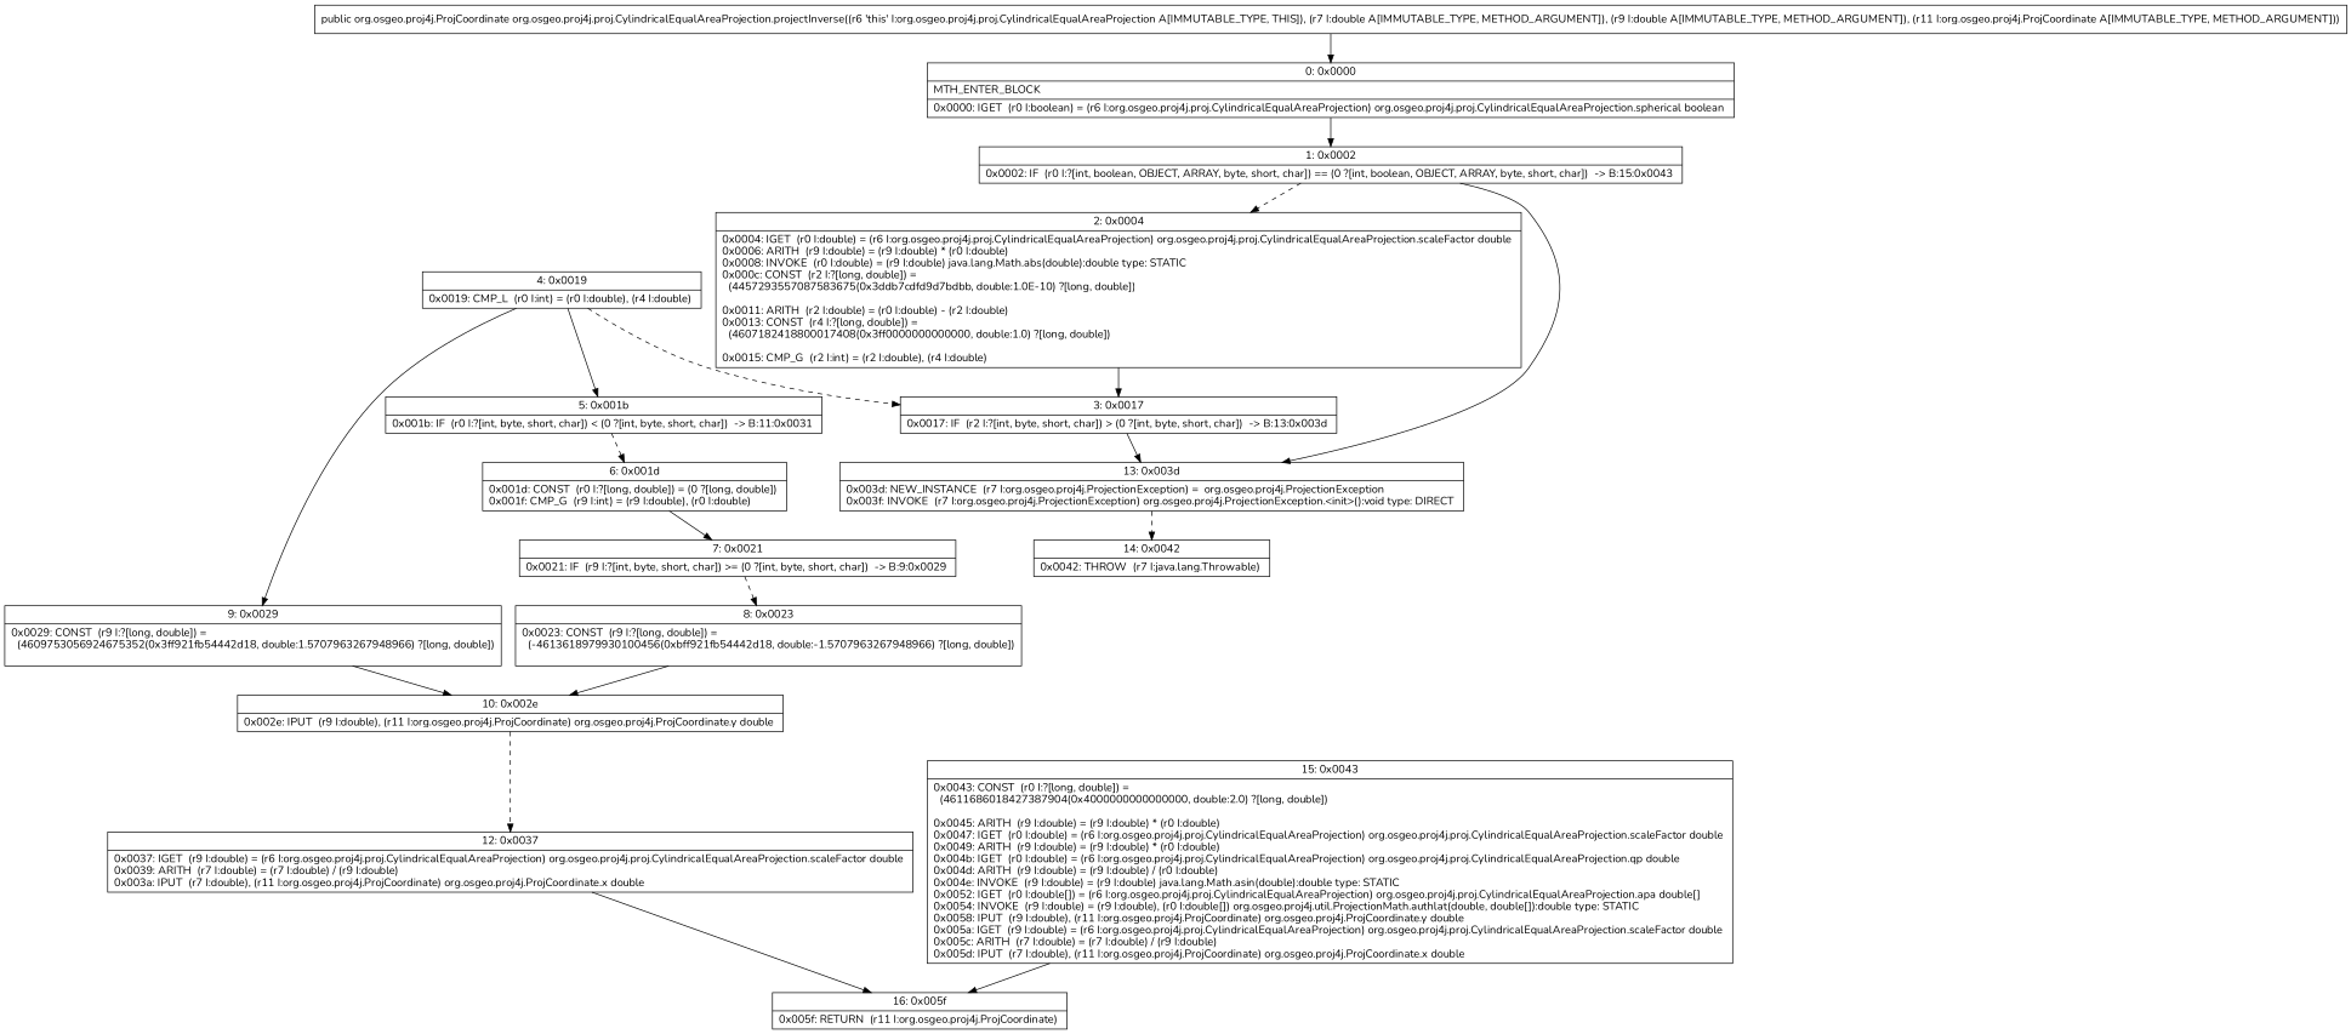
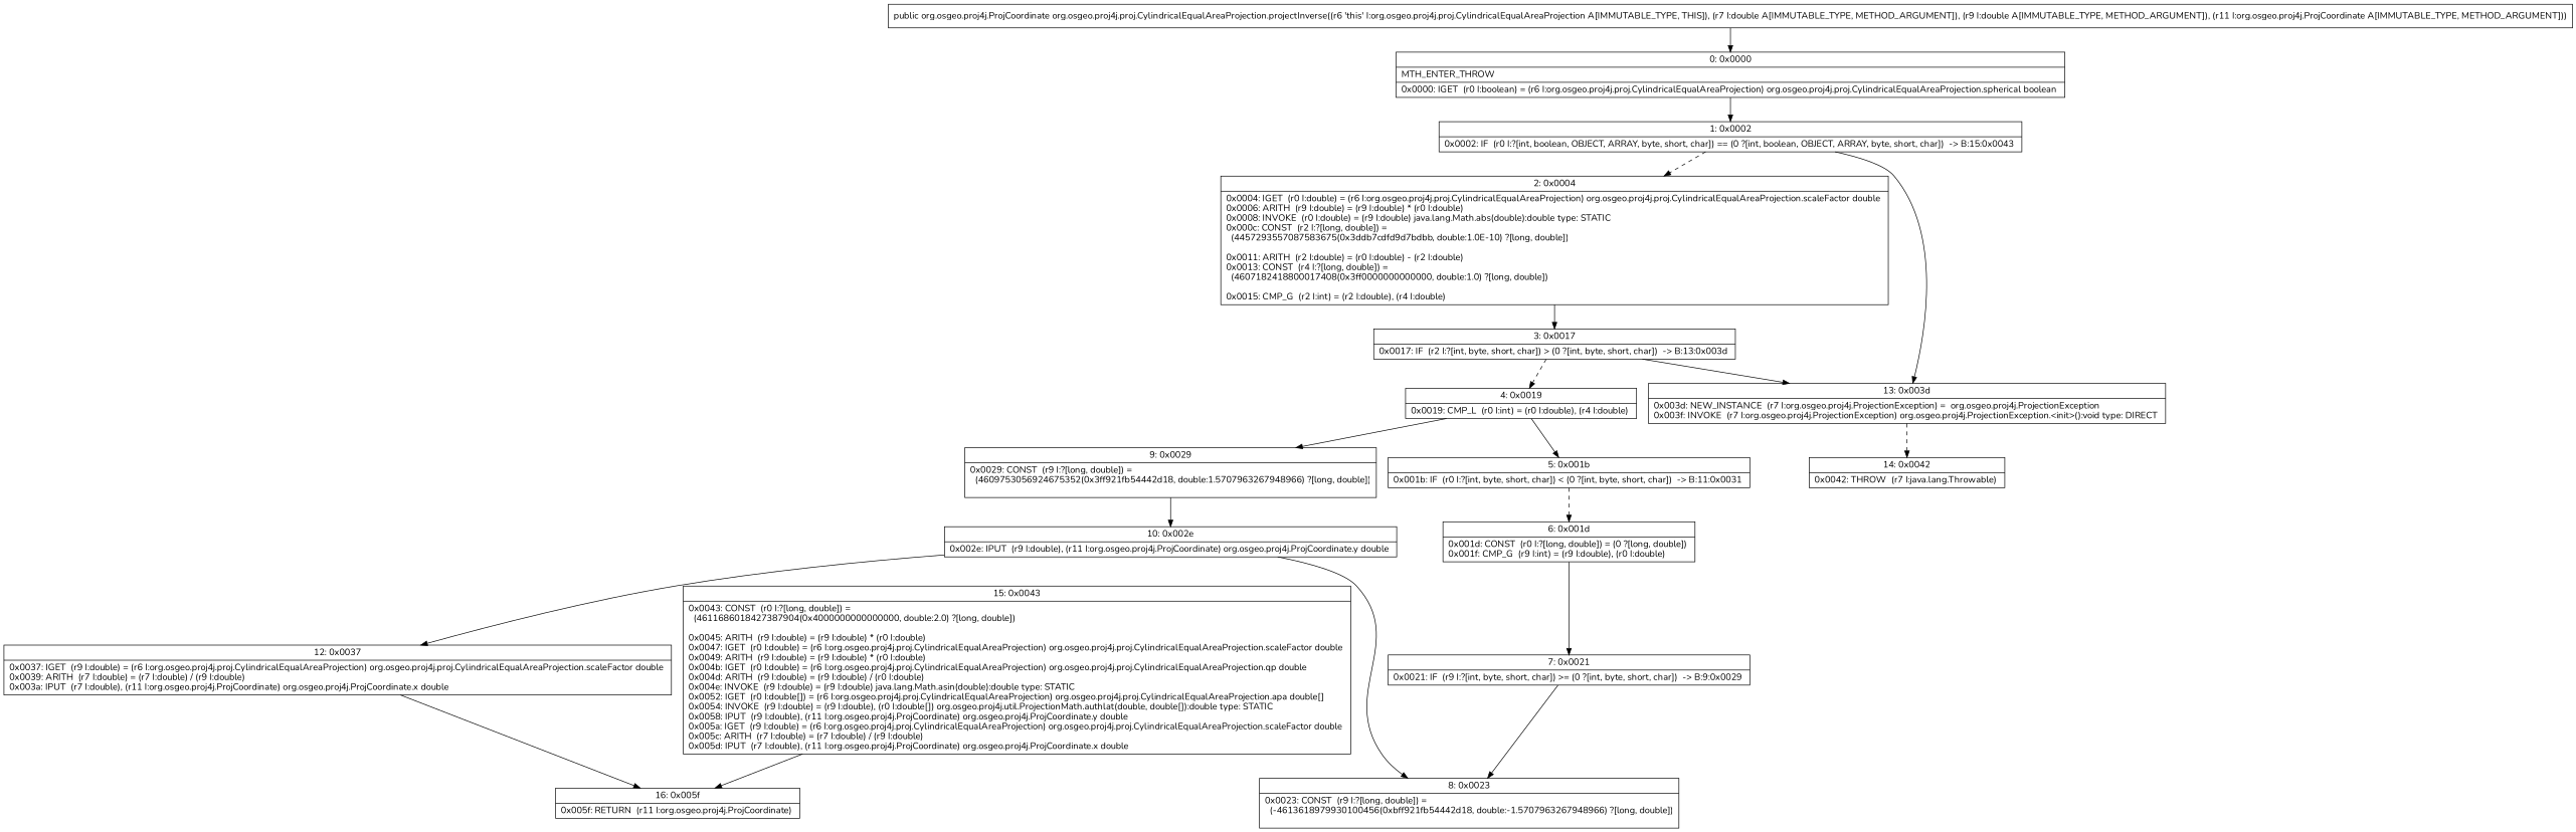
  digraph {
    fontname=Nunito
    node [fontname=Nunito shape=record]
    edge [fontname=Nunito]
-   n1 [label="{0\:\ 0x0000|MTH_ENTER_BLOCK\l|0x0000: IGET  (r0 I:boolean) = (r6 I:org.osgeo.proj4j.proj.CylindricalEqualAreaProjection) org.osgeo.proj4j.proj.CylindricalEqualAreaProjection.spherical boolean \l}"]
+   n1 [label="{0\:\ 0x0000|MTH_ENTER_THROW\l|0x0000: IGET  (r0 I:boolean) = (r6 I:org.osgeo.proj4j.proj.CylindricalEqualAreaProjection) org.osgeo.proj4j.proj.CylindricalEqualAreaProjection.spherical boolean \l}"]
    n2 [label="{1\:\ 0x0002|0x0002: IF  (r0 I:?[int, boolean, OBJECT, ARRAY, byte, short, char]) == (0 ?[int, boolean, OBJECT, ARRAY, byte, short, char])  \-\> B:15:0x0043 \l}"]
    n3 [label="{2\:\ 0x0004|0x0004: IGET  (r0 I:double) = (r6 I:org.osgeo.proj4j.proj.CylindricalEqualAreaProjection) org.osgeo.proj4j.proj.CylindricalEqualAreaProjection.scaleFactor double \l0x0006: ARITH  (r9 I:double) = (r9 I:double) * (r0 I:double) \l0x0008: INVOKE  (r0 I:double) = (r9 I:double) java.lang.Math.abs(double):double type: STATIC \l0x000c: CONST  (r2 I:?[long, double]) = \l  (4457293557087583675(0x3ddb7cdfd9d7bdbb, double:1.0E\-10) ?[long, double])\l \l0x0011: ARITH  (r2 I:double) = (r0 I:double) \- (r2 I:double) \l0x0013: CONST  (r4 I:?[long, double]) = \l  (4607182418800017408(0x3ff0000000000000, double:1.0) ?[long, double])\l \l0x0015: CMP_G  (r2 I:int) = (r2 I:double), (r4 I:double) \l}"]
    n4 [label="{13\:\ 0x003d|0x003d: NEW_INSTANCE  (r7 I:org.osgeo.proj4j.ProjectionException) =  org.osgeo.proj4j.ProjectionException \l0x003f: INVOKE  (r7 I:org.osgeo.proj4j.ProjectionException) org.osgeo.proj4j.ProjectionException.\<init\>():void type: DIRECT \l}"]
    n5 [label="{3\:\ 0x0017|0x0017: IF  (r2 I:?[int, byte, short, char]) \> (0 ?[int, byte, short, char])  \-\> B:13:0x003d \l}"]
    n6 [label="{15\:\ 0x0043|0x0043: CONST  (r0 I:?[long, double]) = \l  (4611686018427387904(0x4000000000000000, double:2.0) ?[long, double])\l \l0x0045: ARITH  (r9 I:double) = (r9 I:double) * (r0 I:double) \l0x0047: IGET  (r0 I:double) = (r6 I:org.osgeo.proj4j.proj.CylindricalEqualAreaProjection) org.osgeo.proj4j.proj.CylindricalEqualAreaProjection.scaleFactor double \l0x0049: ARITH  (r9 I:double) = (r9 I:double) * (r0 I:double) \l0x004b: IGET  (r0 I:double) = (r6 I:org.osgeo.proj4j.proj.CylindricalEqualAreaProjection) org.osgeo.proj4j.proj.CylindricalEqualAreaProjection.qp double \l0x004d: ARITH  (r9 I:double) = (r9 I:double) \/ (r0 I:double) \l0x004e: INVOKE  (r9 I:double) = (r9 I:double) java.lang.Math.asin(double):double type: STATIC \l0x0052: IGET  (r0 I:double[]) = (r6 I:org.osgeo.proj4j.proj.CylindricalEqualAreaProjection) org.osgeo.proj4j.proj.CylindricalEqualAreaProjection.apa double[] \l0x0054: INVOKE  (r9 I:double) = (r9 I:double), (r0 I:double[]) org.osgeo.proj4j.util.ProjectionMath.authlat(double, double[]):double type: STATIC \l0x0058: IPUT  (r9 I:double), (r11 I:org.osgeo.proj4j.ProjCoordinate) org.osgeo.proj4j.ProjCoordinate.y double \l0x005a: IGET  (r9 I:double) = (r6 I:org.osgeo.proj4j.proj.CylindricalEqualAreaProjection) org.osgeo.proj4j.proj.CylindricalEqualAreaProjection.scaleFactor double \l0x005c: ARITH  (r7 I:double) = (r7 I:double) \/ (r9 I:double) \l0x005d: IPUT  (r7 I:double), (r11 I:org.osgeo.proj4j.ProjCoordinate) org.osgeo.proj4j.ProjCoordinate.x double \l}"]
    n7 [label="{16\:\ 0x005f|0x005f: RETURN  (r11 I:org.osgeo.proj4j.ProjCoordinate) \l}"]
    n8 [label="{4\:\ 0x0019|0x0019: CMP_L  (r0 I:int) = (r0 I:double), (r4 I:double) \l}"]
    n9 [label="{5\:\ 0x001b|0x001b: IF  (r0 I:?[int, byte, short, char]) \< (0 ?[int, byte, short, char])  \-\> B:11:0x0031 \l}"]
    n10 [label="{9\:\ 0x0029|0x0029: CONST  (r9 I:?[long, double]) = \l  (4609753056924675352(0x3ff921fb54442d18, double:1.5707963267948966) ?[long, double])\l \l}"]
    n11 [label="{14\:\ 0x0042|0x0042: THROW  (r7 I:java.lang.Throwable) \l}"]
    n12 [label="{6\:\ 0x001d|0x001d: CONST  (r0 I:?[long, double]) = (0 ?[long, double]) \l0x001f: CMP_G  (r9 I:int) = (r9 I:double), (r0 I:double) \l}"]
    n13 [label="{7\:\ 0x0021|0x0021: IF  (r9 I:?[int, byte, short, char]) \>= (0 ?[int, byte, short, char])  \-\> B:9:0x0029 \l}"]
    n14 [label="{8\:\ 0x0023|0x0023: CONST  (r9 I:?[long, double]) = \l  (\-4613618979930100456(0xbff921fb54442d18, double:\-1.5707963267948966) ?[long, double])\l \l}"]
    n15 [label="{10\:\ 0x002e|0x002e: IPUT  (r9 I:double), (r11 I:org.osgeo.proj4j.ProjCoordinate) org.osgeo.proj4j.ProjCoordinate.y double \l}"]
    n16 [label="{12\:\ 0x0037|0x0037: IGET  (r9 I:double) = (r6 I:org.osgeo.proj4j.proj.CylindricalEqualAreaProjection) org.osgeo.proj4j.proj.CylindricalEqualAreaProjection.scaleFactor double \l0x0039: ARITH  (r7 I:double) = (r7 I:double) \/ (r9 I:double) \l0x003a: IPUT  (r7 I:double), (r11 I:org.osgeo.proj4j.ProjCoordinate) org.osgeo.proj4j.ProjCoordinate.x double \l}"]
    n17 [label="{public org.osgeo.proj4j.ProjCoordinate org.osgeo.proj4j.proj.CylindricalEqualAreaProjection.projectInverse((r6 'this' I:org.osgeo.proj4j.proj.CylindricalEqualAreaProjection A[IMMUTABLE_TYPE, THIS]), (r7 I:double A[IMMUTABLE_TYPE, METHOD_ARGUMENT]), (r9 I:double A[IMMUTABLE_TYPE, METHOD_ARGUMENT]), (r11 I:org.osgeo.proj4j.ProjCoordinate A[IMMUTABLE_TYPE, METHOD_ARGUMENT])) }"]
    n1 -> n2
    n2 -> n3 [style=dashed]
    n2 -> n4
    n3 -> n5
    n4 -> n11 [style=dashed]
    n5 -> n4
-   n8 -> n5 [style=dashed]
+   n5 -> n8 [style=dashed]
    n6 -> n7
    n8 -> n9
    n8 -> n10
    n9 -> n12 [style=dashed]
    n10 -> n15
    n12 -> n13
-   n13 -> n14 [style=dashed]
-   n14 -> n15
-   n15 -> n16 [style=dashed]
+   n13 -> n14 [style=solid]
+   n15 -> n14
+   n15 -> n16
    n16 -> n7
    n17 -> n1
  }
